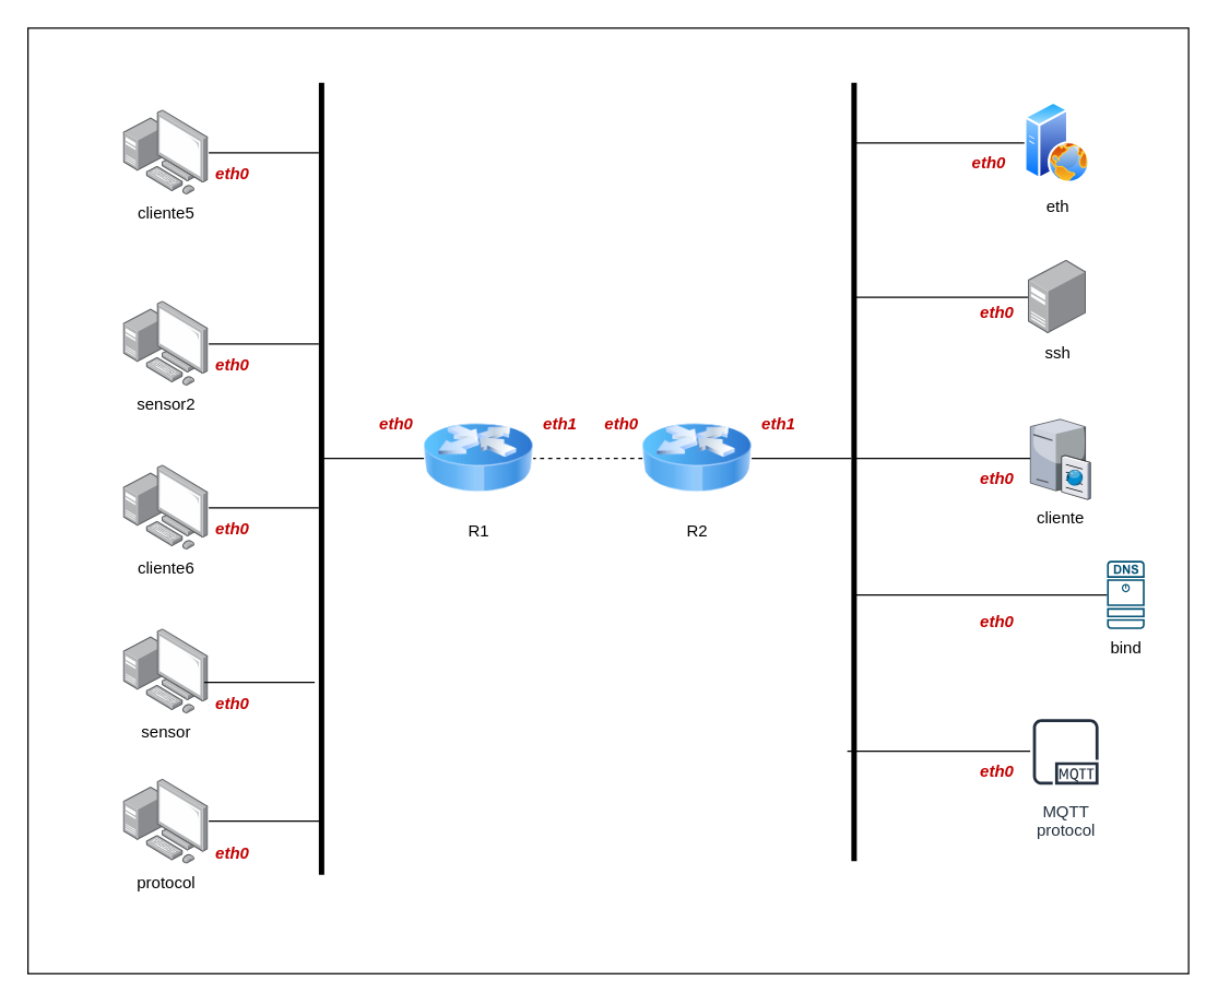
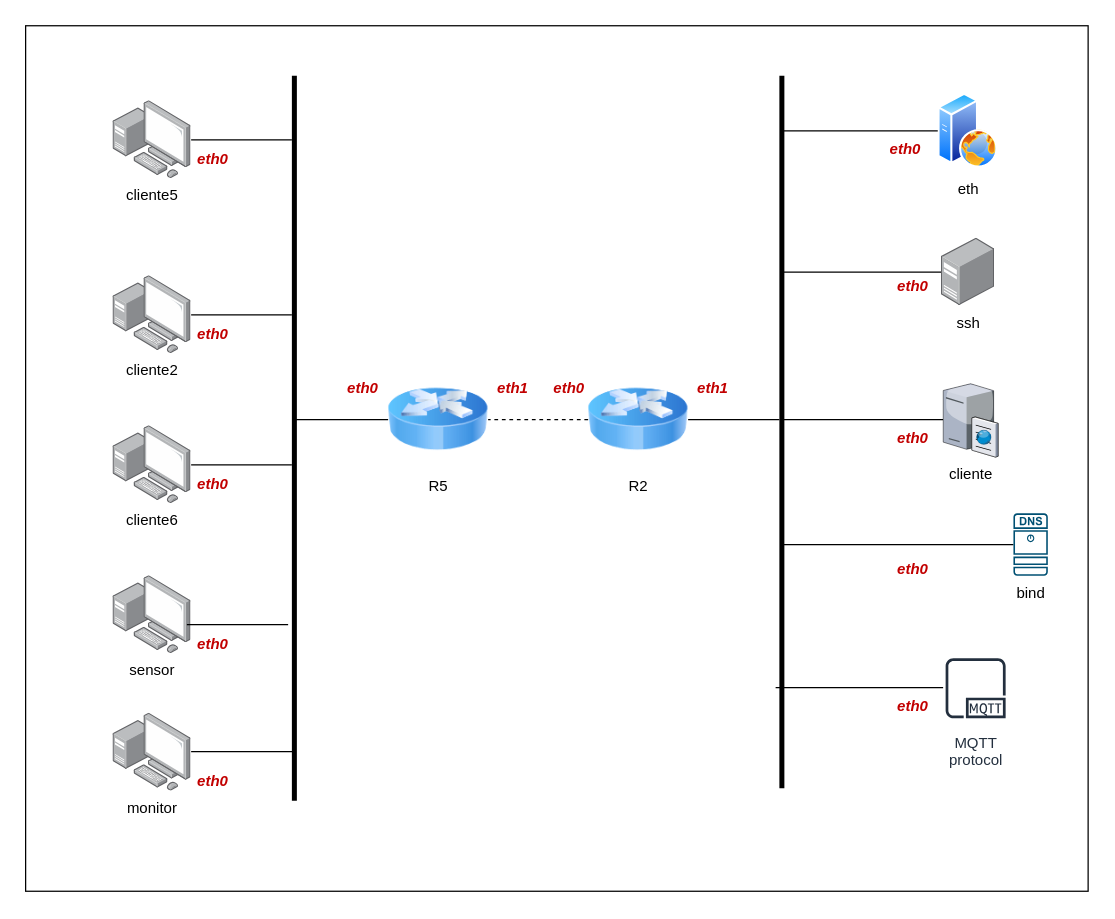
  <mxCell id="0" />
  <mxCell id="1" parent="0" />
  <mxCell id="2" value="" style="whiteSpace=wrap;html=1;" parent="1" vertex="1"><mxGeometry x="20" y="20" width="850" height="692.4" as="geometry" /></mxCell>
- <mxCell id="3" value="R1" style="image;html=1;image=img/lib/clip_art/networking/Router_Icon_128x128.png" parent="1" vertex="1"><mxGeometry x="310" y="295" width="80" height="80" as="geometry" /></mxCell>
+ <mxCell id="3" value="R5" style="image;html=1;image=img/lib/clip_art/networking/Router_Icon_128x128.png" parent="1" vertex="1"><mxGeometry x="310" y="295" width="80" height="80" as="geometry" /></mxCell>
  <mxCell id="4" style="edgeStyle=orthogonalEdgeStyle;rounded=0;orthogonalLoop=1;jettySize=auto;html=1;startArrow=none;startFill=0;endArrow=none;endFill=0;dashed=1;" parent="1" source="6" target="3" edge="1"><mxGeometry relative="1" as="geometry" /></mxCell>
  <mxCell id="5" value="" style="rounded=0;orthogonalLoop=1;jettySize=auto;html=1;endArrow=none;endFill=0;" parent="1" source="6" target="23" edge="1"><mxGeometry relative="1" as="geometry" /></mxCell>
  <mxCell id="6" value="R2" style="image;html=1;image=img/lib/clip_art/networking/Router_Icon_128x128.png" parent="1" vertex="1"><mxGeometry x="470" y="295" width="80" height="80" as="geometry" /></mxCell>
  <mxCell id="7" style="edgeStyle=orthogonalEdgeStyle;rounded=0;orthogonalLoop=1;jettySize=auto;html=1;endArrow=none;endFill=0;" parent="1" source="8" target="3" edge="1"><mxGeometry relative="1" as="geometry"><Array as="points"><mxPoint x="260" y="335" /><mxPoint x="260" y="335" /></Array></mxGeometry></mxCell>
  <mxCell id="8" value="" style="line;strokeWidth=4;direction=south;html=1;perimeter=backbonePerimeter;points=[];outlineConnect=0;" parent="1" vertex="1"><mxGeometry x="230" y="60" width="10" height="580" as="geometry" /></mxCell>
  <mxCell id="9" style="rounded=0;orthogonalLoop=1;jettySize=auto;html=1;endArrow=none;endFill=0;" parent="1" source="10" target="8" edge="1"><mxGeometry relative="1" as="geometry" /></mxCell>
  <mxCell id="10" value="cliente5" style="image;points=[];aspect=fixed;html=1;align=center;shadow=0;dashed=0;image=img/lib/allied_telesis/computer_and_terminals/Personal_Computer_with_Server.svg;labelBorderColor=none;imageBorder=none;" parent="1" vertex="1"><mxGeometry x="90" y="80" width="62.4" height="62.4" as="geometry" /></mxCell>
  <mxCell id="11" style="rounded=0;orthogonalLoop=1;jettySize=auto;html=1;endArrow=none;endFill=0;" parent="1" source="12" target="8" edge="1"><mxGeometry relative="1" as="geometry"><mxPoint x="220" y="210" as="targetPoint" /></mxGeometry></mxCell>
- <mxCell id="12" value="sensor2" style="image;points=[];aspect=fixed;html=1;align=center;shadow=0;dashed=0;image=img/lib/allied_telesis/computer_and_terminals/Personal_Computer_with_Server.svg;" parent="1" vertex="1"><mxGeometry x="90" y="220" width="62.4" height="62.4" as="geometry" /></mxCell>
+ <mxCell id="12" value="cliente2" style="image;points=[];aspect=fixed;html=1;align=center;shadow=0;dashed=0;image=img/lib/allied_telesis/computer_and_terminals/Personal_Computer_with_Server.svg;" parent="1" vertex="1"><mxGeometry x="90" y="220" width="62.4" height="62.4" as="geometry" /></mxCell>
  <mxCell id="13" style="rounded=0;orthogonalLoop=1;jettySize=auto;html=1;endArrow=none;endFill=0;" parent="1" source="14" target="8" edge="1"><mxGeometry relative="1" as="geometry" /></mxCell>
  <mxCell id="14" value="cliente6" style="image;points=[];aspect=fixed;html=1;align=center;shadow=0;dashed=0;image=img/lib/allied_telesis/computer_and_terminals/Personal_Computer_with_Server.svg;" parent="1" vertex="1"><mxGeometry x="90" y="340" width="62.4" height="62.4" as="geometry" /></mxCell>
  <mxCell id="15" style="rounded=0;orthogonalLoop=1;jettySize=auto;html=1;endArrow=none;endFill=0;" parent="1" source="16" target="23" edge="1"><mxGeometry relative="1" as="geometry" /></mxCell>
  <mxCell id="16" value="bind" style="sketch=0;points=[[0.015,0.015,0],[0.985,0.015,0],[0.985,0.985,0],[0.015,0.985,0],[0.25,0,0],[0.5,0,0],[0.75,0,0],[1,0.25,0],[1,0.5,0],[1,0.75,0],[0.75,1,0],[0.5,1,0],[0.25,1,0],[0,0.75,0],[0,0.5,0],[0,0.25,0]];verticalLabelPosition=bottom;html=1;verticalAlign=top;aspect=fixed;align=center;pointerEvents=1;shape=mxgraph.cisco19.dns_server;fillColor=#005073;strokeColor=none;" parent="1" vertex="1"><mxGeometry x="810.25" y="410" width="27.5" height="50" as="geometry" /></mxCell>
  <mxCell id="17" style="rounded=0;orthogonalLoop=1;jettySize=auto;html=1;endArrow=none;endFill=0;" parent="1" source="18" target="23" edge="1"><mxGeometry relative="1" as="geometry" /></mxCell>
  <mxCell id="18" value="eth" style="image;aspect=fixed;perimeter=ellipsePerimeter;html=1;align=center;shadow=0;dashed=0;spacingTop=3;image=img/lib/active_directory/web_server.svg;" parent="1" vertex="1"><mxGeometry x="750" y="74" width="48" height="60" as="geometry" /></mxCell>
  <mxCell id="19" style="rounded=0;orthogonalLoop=1;jettySize=auto;html=1;endArrow=none;endFill=0;" parent="1" source="20" target="23" edge="1"><mxGeometry relative="1" as="geometry" /></mxCell>
  <mxCell id="20" value="cliente" style="verticalLabelPosition=bottom;sketch=0;aspect=fixed;html=1;verticalAlign=top;strokeColor=none;align=center;outlineConnect=0;shape=mxgraph.citrix.ftp_server;" parent="1" vertex="1"><mxGeometry x="754.08" y="305" width="43.92" height="60" as="geometry" /></mxCell>
  <mxCell id="21" style="rounded=0;orthogonalLoop=1;jettySize=auto;html=1;endArrow=none;endFill=0;" parent="1" source="22" target="23" edge="1"><mxGeometry relative="1" as="geometry" /></mxCell>
  <mxCell id="22" value="ssh" style="image;points=[];aspect=fixed;html=1;align=center;shadow=0;dashed=0;image=img/lib/allied_telesis/computer_and_terminals/Server_Desktop.svg;" parent="1" vertex="1"><mxGeometry x="752.7" y="190" width="42.6" height="54" as="geometry" /></mxCell>
  <mxCell id="23" value="" style="line;strokeWidth=4;direction=south;html=1;perimeter=backbonePerimeter;points=[];outlineConnect=0;" parent="1" vertex="1"><mxGeometry x="620" y="60" width="10" height="570" as="geometry" /></mxCell>
  <mxCell id="24" value="eth0" style="text;strokeColor=none;align=center;fillColor=none;html=1;verticalAlign=middle;whiteSpace=wrap;rounded=0;fontColor=#C20000;fontStyle=3" parent="1" vertex="1"><mxGeometry x="140" y="112.4" width="60" height="30" as="geometry" /></mxCell>
  <mxCell id="25" value="eth1&lt;br&gt;" style="text;strokeColor=none;align=center;fillColor=none;html=1;verticalAlign=middle;whiteSpace=wrap;rounded=0;fontColor=#C20000;fontStyle=3" parent="1" vertex="1"><mxGeometry x="380" y="295" width="60" height="30" as="geometry" /></mxCell>
  <mxCell id="26" value="eth0" style="text;strokeColor=none;align=center;fillColor=none;html=1;verticalAlign=middle;whiteSpace=wrap;rounded=0;fontColor=#C20000;fontStyle=3" parent="1" vertex="1"><mxGeometry x="140" y="252.4" width="60" height="30" as="geometry" /></mxCell>
  <mxCell id="27" value="eth0" style="text;strokeColor=none;align=center;fillColor=none;html=1;verticalAlign=middle;whiteSpace=wrap;rounded=0;fontColor=#C20000;fontStyle=3" parent="1" vertex="1"><mxGeometry x="140" y="372.4" width="60" height="30" as="geometry" /></mxCell>
  <mxCell id="28" value="eth0" style="text;strokeColor=none;align=center;fillColor=none;html=1;verticalAlign=middle;whiteSpace=wrap;rounded=0;fontColor=#C20000;fontStyle=3" parent="1" vertex="1"><mxGeometry x="260" y="295" width="60" height="30" as="geometry" /></mxCell>
  <mxCell id="29" value="eth0" style="text;strokeColor=none;align=center;fillColor=none;html=1;verticalAlign=middle;whiteSpace=wrap;rounded=0;fontColor=#C20000;fontStyle=3" parent="1" vertex="1"><mxGeometry x="425" y="295" width="60" height="30" as="geometry" /></mxCell>
  <mxCell id="30" value="eth1&lt;br&gt;" style="text;strokeColor=none;align=center;fillColor=none;html=1;verticalAlign=middle;whiteSpace=wrap;rounded=0;fontColor=#C20000;fontStyle=3" parent="1" vertex="1"><mxGeometry x="540" y="295" width="60" height="30" as="geometry" /></mxCell>
  <mxCell id="31" value="eth0" style="text;strokeColor=none;align=center;fillColor=none;html=1;verticalAlign=middle;whiteSpace=wrap;rounded=0;fontColor=#C20000;fontStyle=3" parent="1" vertex="1"><mxGeometry x="694.08" y="104" width="60" height="30" as="geometry" /></mxCell>
  <mxCell id="32" value="eth0" style="text;strokeColor=none;align=center;fillColor=none;html=1;verticalAlign=middle;whiteSpace=wrap;rounded=0;fontColor=#C20000;fontStyle=3" parent="1" vertex="1"><mxGeometry x="700.25" y="214" width="60" height="30" as="geometry" /></mxCell>
  <mxCell id="33" value="eth0" style="text;strokeColor=none;align=center;fillColor=none;html=1;verticalAlign=middle;whiteSpace=wrap;rounded=0;fontColor=#C20000;fontStyle=3" parent="1" vertex="1"><mxGeometry x="700.25" y="335" width="60" height="30" as="geometry" /></mxCell>
  <mxCell id="34" value="eth0" style="text;strokeColor=none;align=center;fillColor=none;html=1;verticalAlign=middle;whiteSpace=wrap;rounded=0;fontColor=#C20000;fontStyle=3" parent="1" vertex="1"><mxGeometry x="700.25" y="440" width="60" height="30" as="geometry" /></mxCell>
  <mxCell id="35" value="sensor" style="image;points=[];aspect=fixed;html=1;align=center;shadow=0;dashed=0;image=img/lib/allied_telesis/computer_and_terminals/Personal_Computer_with_Server.svg;" vertex="1" parent="1"><mxGeometry x="90" y="460" width="62.4" height="62.4" as="geometry" /></mxCell>
- <mxCell id="36" value="protocol" style="image;points=[];aspect=fixed;html=1;align=center;shadow=0;dashed=0;image=img/lib/allied_telesis/computer_and_terminals/Personal_Computer_with_Server.svg;" vertex="1" parent="1"><mxGeometry x="90" y="570" width="62.4" height="62.4" as="geometry" /></mxCell>
+ <mxCell id="36" value="monitor" style="image;points=[];aspect=fixed;html=1;align=center;shadow=0;dashed=0;image=img/lib/allied_telesis/computer_and_terminals/Personal_Computer_with_Server.svg;" vertex="1" parent="1"><mxGeometry x="90" y="570" width="62.4" height="62.4" as="geometry" /></mxCell>
  <mxCell id="37" style="rounded=0;orthogonalLoop=1;jettySize=auto;html=1;endArrow=none;endFill=0;" edge="1" parent="1"><mxGeometry relative="1" as="geometry"><mxPoint x="149" y="499" as="sourcePoint" /><mxPoint x="230" y="499" as="targetPoint" /><Array as="points" /></mxGeometry></mxCell>
  <mxCell id="38" style="rounded=0;orthogonalLoop=1;jettySize=auto;html=1;endArrow=none;endFill=0;" edge="1" parent="1"><mxGeometry relative="1" as="geometry"><mxPoint x="152.4" y="600.7" as="sourcePoint" /><mxPoint x="233.4" y="600.7" as="targetPoint" /></mxGeometry></mxCell>
  <mxCell id="39" value="eth0" style="text;strokeColor=none;align=center;fillColor=none;html=1;verticalAlign=middle;whiteSpace=wrap;rounded=0;fontColor=#C20000;fontStyle=3" vertex="1" parent="1"><mxGeometry x="140" y="500" width="60" height="30" as="geometry" /></mxCell>
  <mxCell id="40" value="eth0" style="text;strokeColor=none;align=center;fillColor=none;html=1;verticalAlign=middle;whiteSpace=wrap;rounded=0;fontColor=#C20000;fontStyle=3" vertex="1" parent="1"><mxGeometry x="140" y="610" width="60" height="30" as="geometry" /></mxCell>
  <mxCell id="41" value="MQTT&#10;protocol" style="sketch=0;outlineConnect=0;fontColor=#232F3E;gradientColor=none;strokeColor=#232F3E;fillColor=#ffffff;dashed=0;verticalLabelPosition=bottom;verticalAlign=top;align=center;html=1;fontSize=12;fontStyle=0;aspect=fixed;shape=mxgraph.aws4.resourceIcon;resIcon=mxgraph.aws4.mqtt_protocol;" vertex="1" parent="1"><mxGeometry x="750" y="520" width="60" height="60" as="geometry" /></mxCell>
  <mxCell id="42" style="rounded=0;orthogonalLoop=1;jettySize=auto;html=1;endArrow=none;endFill=0;" edge="1" parent="1"><mxGeometry relative="1" as="geometry"><mxPoint x="754" y="549.5" as="sourcePoint" /><mxPoint x="620" y="549.5" as="targetPoint" /></mxGeometry></mxCell>
  <mxCell id="43" value="eth0" style="text;strokeColor=none;align=center;fillColor=none;html=1;verticalAlign=middle;whiteSpace=wrap;rounded=0;fontColor=#C20000;fontStyle=3" vertex="1" parent="1"><mxGeometry x="700.25" y="550" width="60" height="30" as="geometry" /></mxCell>
